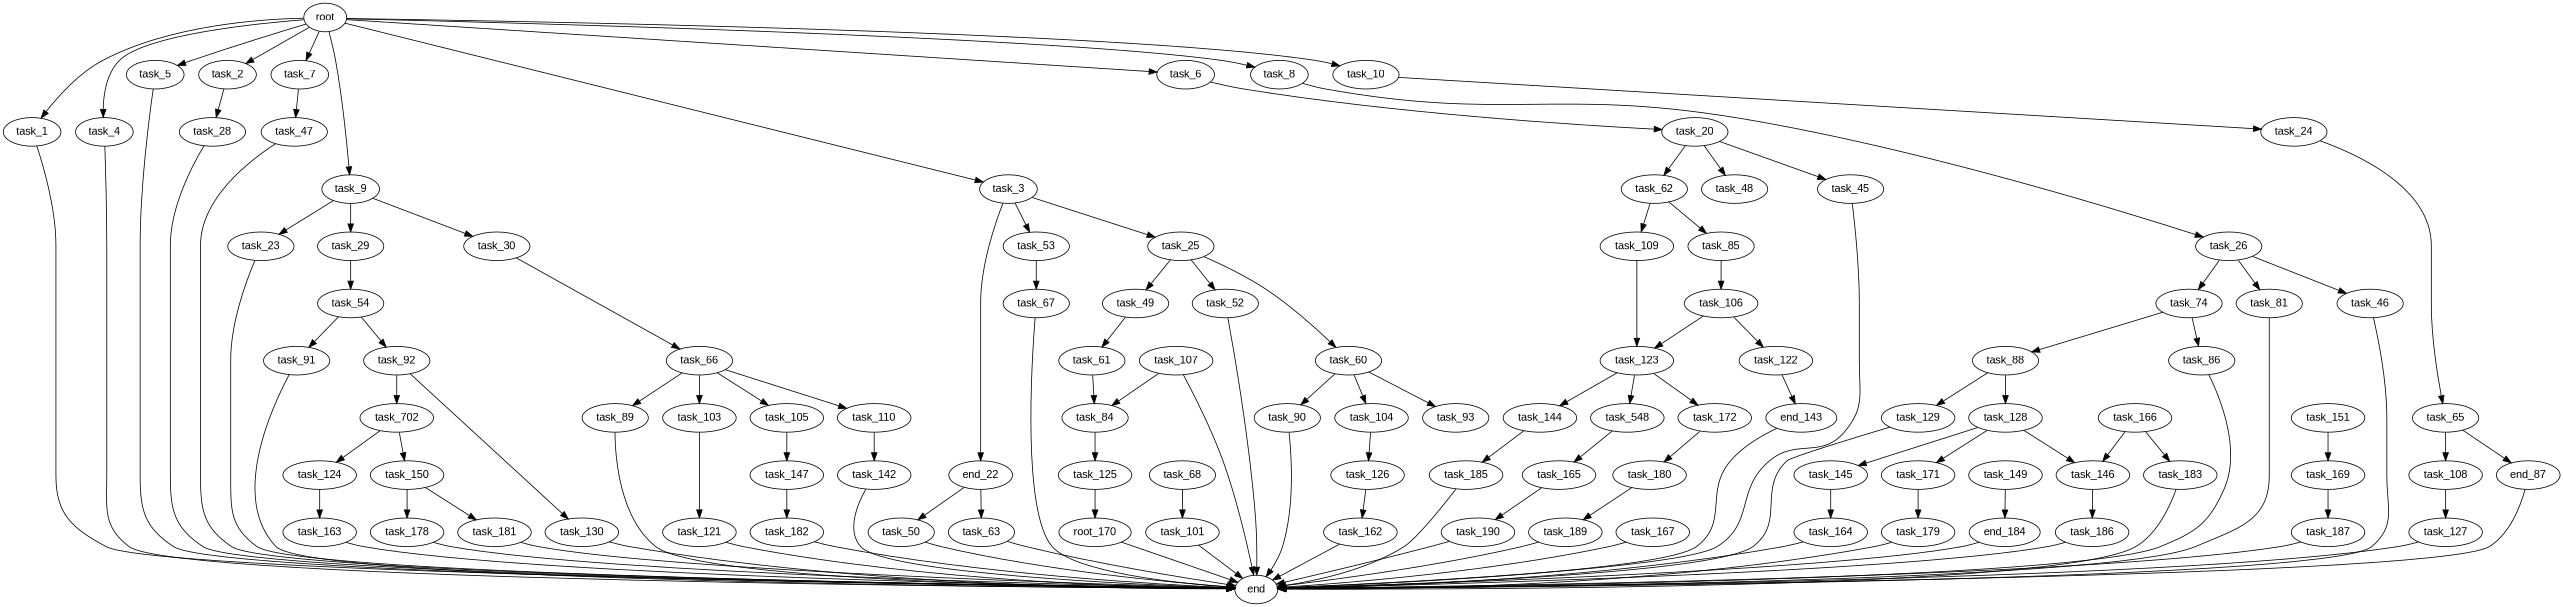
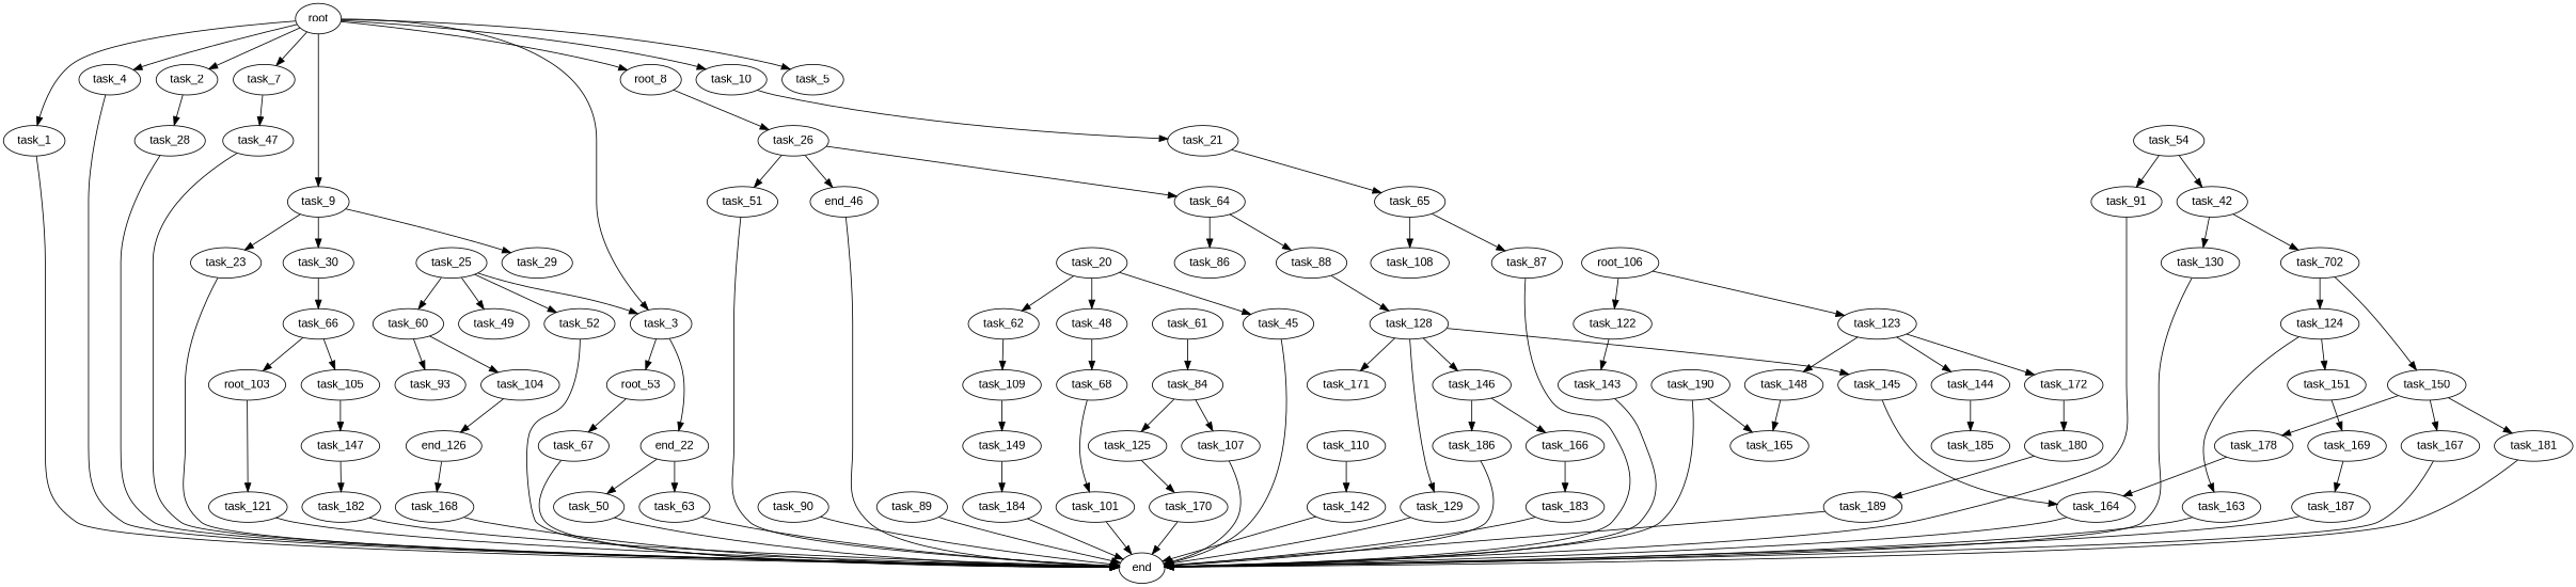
  digraph {
    fontname="Liberation Sans"
    node [fontname="Liberation Sans"]
    edge [fontname="Liberation Sans"]
    root
    task_1
    task_2
    task_3
    task_4
    task_5
-   task_6
    task_7
-   task_8
+   task_8 [label=root_8]
    task_9
    task_10
    end
    task_28
    n14 [label=end_22]
    task_25
-   task_53
+   task_53 [label=root_53]
    n17 [label=task_20]
    task_47
    task_26
    task_23
    task_29
    task_30
-   task_24
+   task_24 [label=task_21]
    task_50
    task_63
    task_49
    task_52
    task_60
    task_67
    task_45
    task_48
    task_62
-   task_46
-   task_51 [label=task_81]
-   task_64 [label=task_74]
+   task_46 [label=end_46]
+   task_51
+   task_64
    task_54
    task_66
    task_65
-   task_87 [label=end_87]
+   task_87
    task_108
    task_61
    task_90
    task_93
    task_104
    task_86
    task_88
    task_68
-   task_85
    task_109
    task_91
-   task_92
+   task_92 [label=task_42]
    task_89
-   task_103
+   task_103 [label=root_103]
    task_105
    task_110
    task_101
    task_84
    n58 [label=task_702]
    task_130
-   task_126
+   task_126 [label=end_126]
    task_107
    task_125
-   task_106
+   task_106 [label=root_106]
    task_149
    task_128
    task_129
-   task_127
    task_121
    task_147
    task_142
-   task_170 [label=root_170]
+   task_170
    task_122
    task_123
    task_145
    task_146
    task_171
    task_124
    task_150
    task_151
    task_163
    task_167
    task_178
    task_181
-   task_168 [label=task_162]
+   task_168
    task_182
-   task_143 [label=end_143]
+   task_143
    task_144
-   task_148 [label=task_548]
+   task_148
    task_172
-   task_184 [label=end_184]
+   task_184
    task_185
    task_165
    task_180
    task_169
    task_164
    task_166
    task_186
-   task_179
    task_183
    task_190
    task_187
    task_189
    root -> task_1
    root -> task_2
    root -> task_3
    root -> task_4
    root -> task_5
-   root -> task_6
    root -> task_7
    root -> task_8
    root -> task_9
    root -> task_10
    task_1 -> end
    task_2 -> task_28
    task_3 -> n14
-   task_3 -> task_25
+   task_25 -> task_3
    task_3 -> task_53
    task_4 -> end
-   task_5 -> end
-   task_6 -> n17
    task_7 -> task_47
    task_8 -> task_26
    task_9 -> task_23
    task_9 -> task_29
    task_9 -> task_30
    task_10 -> task_24
    task_28 -> end
    n14 -> task_50
    n14 -> task_63
    task_25 -> task_49
    task_25 -> task_52
    task_25 -> task_60
    task_53 -> task_67
    n17 -> task_45
    n17 -> task_48
    n17 -> task_62
    task_47 -> end
    task_26 -> task_46
    task_26 -> task_51
    task_26 -> task_64
    task_23 -> end
-   task_29 -> task_54
    task_30 -> task_66
    task_24 -> task_65
    task_50 -> end
    task_63 -> end
-   task_49 -> task_61
    task_52 -> end
-   task_60 -> task_90
    task_60 -> task_93
    task_60 -> task_104
    task_67 -> end
    task_45 -> end
-   task_62 -> task_85
+   task_48 -> task_68
    task_62 -> task_109
    task_46 -> end
    task_51 -> end
    task_64 -> task_86
    task_64 -> task_88
    task_54 -> task_91
    task_54 -> task_92
-   task_66 -> task_89
    task_66 -> task_103
    task_66 -> task_105
-   task_66 -> task_110
    task_65 -> task_87
    task_65 -> task_108
    task_87 -> end
-   task_108 -> task_127
    task_61 -> task_84
    task_90 -> end
    task_104 -> task_126
-   task_86 -> end
    task_88 -> task_128
-   task_88 -> task_129
+   task_128 -> task_129
    task_68 -> task_101
-   task_85 -> task_106
-   task_109 -> task_123
+   task_109 -> task_149
    task_91 -> end
    task_92 -> n58
    task_92 -> task_130
    task_89 -> end
    task_103 -> task_121
    task_105 -> task_147
    task_110 -> task_142
    task_101 -> end
-   task_107 -> task_84
+   task_84 -> task_107
    task_84 -> task_125
    n58 -> task_124
    n58 -> task_150
    task_130 -> end
    task_126 -> task_168
    task_107 -> end
    task_125 -> task_170
    task_106 -> task_122
    task_106 -> task_123
    task_149 -> task_184
    task_128 -> task_145
    task_128 -> task_146
    task_128 -> task_171
    task_129 -> end
-   task_127 -> end
    task_121 -> end
    task_147 -> task_182
    task_142 -> end
    task_170 -> end
    task_122 -> task_143
    task_123 -> task_144
    task_123 -> task_148
    task_123 -> task_172
    task_145 -> task_164
-   task_166 -> task_146
+   task_146 -> task_166
    task_146 -> task_186
-   task_171 -> task_179
+   task_124 -> task_151
    task_124 -> task_163
+   task_150 -> task_167
    task_150 -> task_178
    task_150 -> task_181
    task_151 -> task_169
    task_163 -> end
    task_167 -> end
-   task_178 -> end
+   task_178 -> task_164
    task_181 -> end
    task_168 -> end
    task_182 -> end
    task_143 -> end
    task_144 -> task_185
    task_148 -> task_165
    task_172 -> task_180
    task_184 -> end
-   task_185 -> end
-   task_165 -> task_190
+   task_190 -> task_165
    task_180 -> task_189
    task_169 -> task_187
    task_164 -> end
    task_166 -> task_183
    task_186 -> end
-   task_179 -> end
    task_183 -> end
    task_190 -> end
    task_187 -> end
    task_189 -> end
  }
